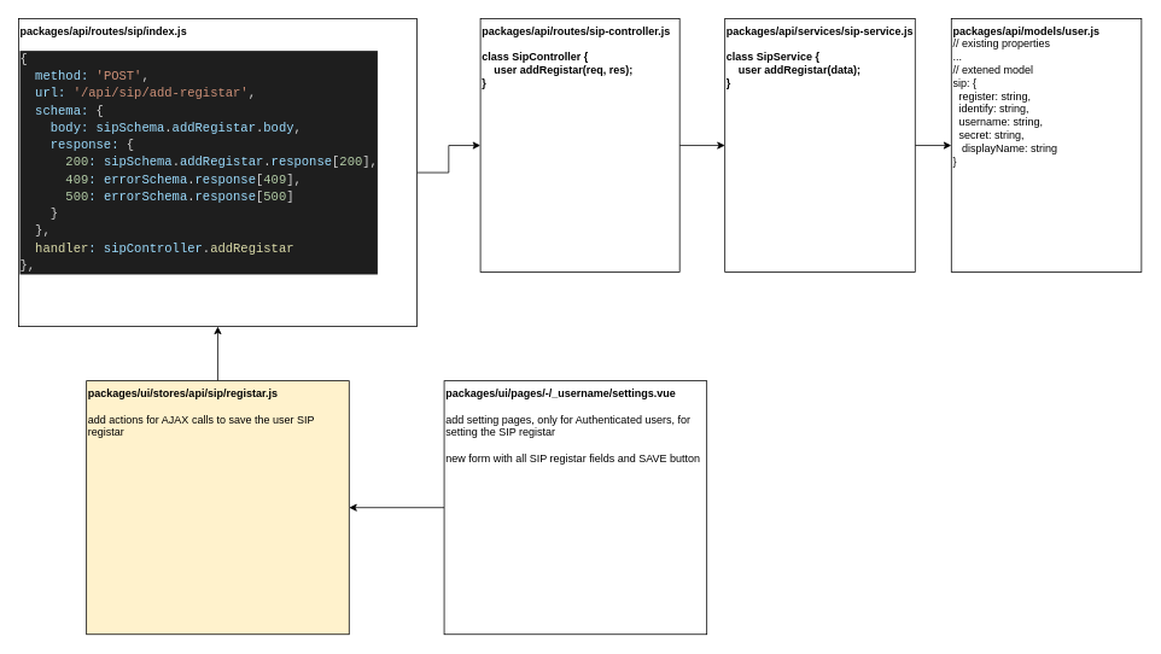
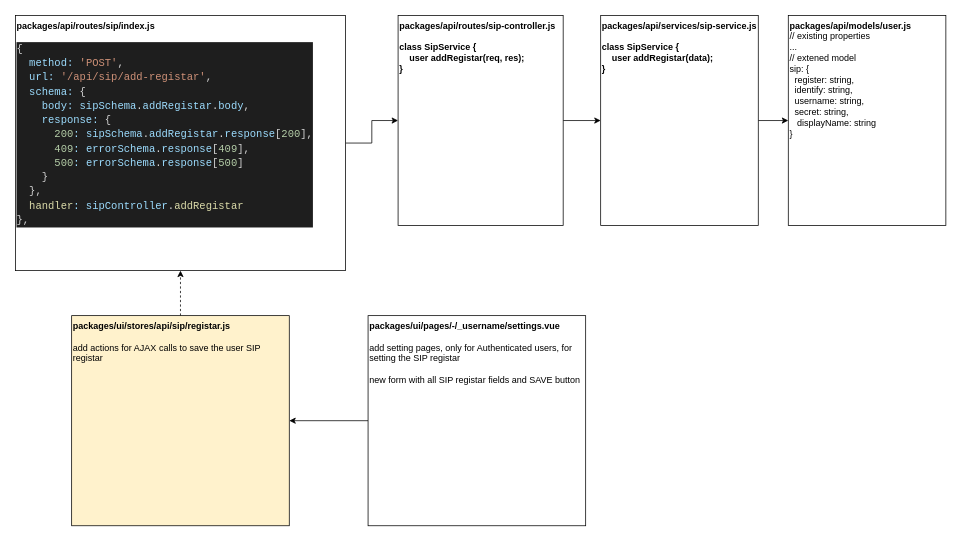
  <mxCell id="0" />
  <mxCell id="1" parent="0" />
  <mxCell id="2" value="&lt;b&gt;packages/api/models/user.js&lt;br&gt;&lt;/b&gt;// existing properties&lt;br&gt;...&amp;nbsp;&lt;br&gt;// extened model&lt;br&gt;sip: {&lt;br&gt;&amp;nbsp; register: string,&lt;br&gt;&amp;nbsp; identify: string,&lt;br&gt;&amp;nbsp; username: string,&lt;br&gt;&amp;nbsp; secret: string,&lt;br&gt;&amp;nbsp; &amp;nbsp;displayName: string&lt;br&gt;}" style="rounded=0;whiteSpace=wrap;html=1;align=left;verticalAlign=top;" parent="1" vertex="1"><mxGeometry x="1050" y="20" width="210" height="280" as="geometry" /></mxCell>
  <mxCell id="3" style="edgeStyle=orthogonalEdgeStyle;rounded=0;orthogonalLoop=1;jettySize=auto;html=1;" parent="1" source="4" target="2" edge="1"><mxGeometry relative="1" as="geometry" /></mxCell>
  <mxCell id="4" value="&lt;b&gt;packages/api/services/sip-service.js&lt;br&gt;&lt;br&gt;class SipService {&lt;br&gt;&amp;nbsp; &amp;nbsp; user addRegistar(data);&lt;br&gt;}&lt;br&gt;&lt;/b&gt;" style="rounded=0;whiteSpace=wrap;html=1;align=left;verticalAlign=top;" parent="1" vertex="1"><mxGeometry x="800" y="20" width="210" height="280" as="geometry" /></mxCell>
  <mxCell id="5" style="edgeStyle=orthogonalEdgeStyle;rounded=0;orthogonalLoop=1;jettySize=auto;html=1;" parent="1" source="6" target="8" edge="1"><mxGeometry relative="1" as="geometry" /></mxCell>
  <mxCell id="6" value="&lt;b&gt;packages/api/routes/sip/index.js&lt;br&gt;&lt;br&gt;&lt;/b&gt;&lt;div style=&quot;color: rgb(212 , 212 , 212) ; background-color: rgb(30 , 30 , 30) ; font-family: &amp;#34;consolas&amp;#34; , &amp;#34;courier new&amp;#34; , monospace ; font-size: 14px ; line-height: 19px&quot;&gt;&lt;div&gt;{&lt;/div&gt;&lt;div&gt;&amp;nbsp;&amp;nbsp;&lt;span style=&quot;color: #9cdcfe&quot;&gt;method&lt;/span&gt;&lt;span style=&quot;color: #9cdcfe&quot;&gt;:&lt;/span&gt;&amp;nbsp;&lt;span style=&quot;color: #ce9178&quot;&gt;'POST'&lt;/span&gt;,&lt;/div&gt;&lt;div&gt;&amp;nbsp;&amp;nbsp;&lt;span style=&quot;color: #9cdcfe&quot;&gt;url&lt;/span&gt;&lt;span style=&quot;color: #9cdcfe&quot;&gt;:&lt;/span&gt;&amp;nbsp;&lt;span style=&quot;color: #ce9178&quot;&gt;'/api/sip/add-registar'&lt;/span&gt;,&lt;/div&gt;&lt;div&gt;&amp;nbsp;&amp;nbsp;&lt;span style=&quot;color: #9cdcfe&quot;&gt;schema&lt;/span&gt;&lt;span style=&quot;color: #9cdcfe&quot;&gt;:&lt;/span&gt;&amp;nbsp;{&lt;/div&gt;&lt;div&gt;&amp;nbsp;&amp;nbsp;&amp;nbsp;&amp;nbsp;&lt;span style=&quot;color: #9cdcfe&quot;&gt;body&lt;/span&gt;&lt;span style=&quot;color: #9cdcfe&quot;&gt;:&lt;/span&gt;&amp;nbsp;&lt;span style=&quot;color: #9cdcfe&quot;&gt;sipSchema&lt;/span&gt;.&lt;span style=&quot;color: #9cdcfe&quot;&gt;addRegistar&lt;/span&gt;.&lt;span style=&quot;color: #9cdcfe&quot;&gt;body&lt;/span&gt;,&lt;/div&gt;&lt;div&gt;&amp;nbsp;&amp;nbsp;&amp;nbsp;&amp;nbsp;&lt;span style=&quot;color: #9cdcfe&quot;&gt;response&lt;/span&gt;&lt;span style=&quot;color: #9cdcfe&quot;&gt;:&lt;/span&gt;&amp;nbsp;{&lt;/div&gt;&lt;div&gt;&amp;nbsp;&amp;nbsp;&amp;nbsp;&amp;nbsp;&amp;nbsp;&amp;nbsp;&lt;span style=&quot;color: #b5cea8&quot;&gt;200&lt;/span&gt;&lt;span style=&quot;color: #9cdcfe&quot;&gt;:&lt;/span&gt;&amp;nbsp;&lt;span style=&quot;color: #9cdcfe&quot;&gt;sipSchema&lt;/span&gt;.&lt;span style=&quot;color: #9cdcfe&quot;&gt;addRegistar&lt;/span&gt;.&lt;span style=&quot;color: #9cdcfe&quot;&gt;response&lt;/span&gt;[&lt;span style=&quot;color: #b5cea8&quot;&gt;200&lt;/span&gt;],&lt;/div&gt;&lt;div&gt;&amp;nbsp;&amp;nbsp;&amp;nbsp;&amp;nbsp;&amp;nbsp;&amp;nbsp;&lt;span style=&quot;color: #b5cea8&quot;&gt;409&lt;/span&gt;&lt;span style=&quot;color: #9cdcfe&quot;&gt;:&lt;/span&gt;&amp;nbsp;&lt;span style=&quot;color: #9cdcfe&quot;&gt;errorSchema&lt;/span&gt;.&lt;span style=&quot;color: #9cdcfe&quot;&gt;response&lt;/span&gt;[&lt;span style=&quot;color: #b5cea8&quot;&gt;409&lt;/span&gt;],&lt;/div&gt;&lt;div&gt;&amp;nbsp;&amp;nbsp;&amp;nbsp;&amp;nbsp;&amp;nbsp;&amp;nbsp;&lt;span style=&quot;color: #b5cea8&quot;&gt;500&lt;/span&gt;&lt;span style=&quot;color: #9cdcfe&quot;&gt;:&lt;/span&gt;&amp;nbsp;&lt;span style=&quot;color: #9cdcfe&quot;&gt;errorSchema&lt;/span&gt;.&lt;span style=&quot;color: #9cdcfe&quot;&gt;response&lt;/span&gt;[&lt;span style=&quot;color: #b5cea8&quot;&gt;500&lt;/span&gt;]&lt;/div&gt;&lt;div&gt;&amp;nbsp;&amp;nbsp;&amp;nbsp;&amp;nbsp;}&lt;/div&gt;&lt;div&gt;&amp;nbsp;&amp;nbsp;},&lt;/div&gt;&lt;div&gt;&amp;nbsp;&amp;nbsp;&lt;span style=&quot;color: #dcdcaa&quot;&gt;handler&lt;/span&gt;&lt;span style=&quot;color: #9cdcfe&quot;&gt;:&lt;/span&gt;&amp;nbsp;&lt;span style=&quot;color: #9cdcfe&quot;&gt;sipController&lt;/span&gt;.&lt;span style=&quot;color: #dcdcaa&quot;&gt;addRegistar&lt;/span&gt;&lt;/div&gt;&lt;div&gt;},&lt;/div&gt;&lt;/div&gt;" style="rounded=0;whiteSpace=wrap;html=1;align=left;verticalAlign=top;" parent="1" vertex="1"><mxGeometry x="20" y="20" width="440" height="340" as="geometry" /></mxCell>
  <mxCell id="7" style="edgeStyle=orthogonalEdgeStyle;rounded=0;orthogonalLoop=1;jettySize=auto;html=1;" parent="1" source="8" target="4" edge="1"><mxGeometry relative="1" as="geometry" /></mxCell>
- <mxCell id="8" value="&lt;b&gt;packages/api/routes/sip-controller.js&lt;br&gt;&lt;br&gt;class SipController {&lt;br&gt;&amp;nbsp; &amp;nbsp; user addRegistar(req, res);&lt;br&gt;}&lt;br&gt;&lt;/b&gt;" style="rounded=0;whiteSpace=wrap;html=1;align=left;verticalAlign=top;" parent="1" vertex="1"><mxGeometry x="530" y="20" width="220" height="280" as="geometry" /></mxCell>
+ <mxCell id="8" value="&lt;b&gt;packages/api/routes/sip-controller.js&lt;br&gt;&lt;br&gt;class SipService {&lt;br&gt;&amp;nbsp; &amp;nbsp; user addRegistar(req, res);&lt;br&gt;}&lt;br&gt;&lt;/b&gt;" style="rounded=0;whiteSpace=wrap;html=1;align=left;verticalAlign=top;" parent="1" vertex="1"><mxGeometry x="530" y="20" width="220" height="280" as="geometry" /></mxCell>
  <mxCell id="9" style="edgeStyle=orthogonalEdgeStyle;rounded=0;orthogonalLoop=1;jettySize=auto;html=1;" parent="1" source="10" target="12" edge="1"><mxGeometry relative="1" as="geometry" /></mxCell>
  <mxCell id="10" value="&lt;b&gt;packages/ui/pages/-/_username/settings.vue&lt;/b&gt;&lt;br&gt;&lt;br&gt;add setting pages, only for Authenticated users, for setting the SIP registar&lt;br&gt;&lt;br&gt;new form with all SIP registar fields and SAVE button" style="rounded=0;whiteSpace=wrap;html=1;align=left;verticalAlign=top;" parent="1" vertex="1"><mxGeometry x="490" y="420" width="290" height="280" as="geometry" /></mxCell>
- <mxCell id="11" style="edgeStyle=orthogonalEdgeStyle;rounded=0;orthogonalLoop=1;jettySize=auto;html=1;" parent="1" source="12" target="6" edge="1"><mxGeometry relative="1" as="geometry" /></mxCell>
+ <mxCell id="11" style="edgeStyle=orthogonalEdgeStyle;rounded=0;orthogonalLoop=1;jettySize=auto;html=1;dashed=1;" parent="1" source="12" target="6" edge="1"><mxGeometry relative="1" as="geometry" /></mxCell>
  <mxCell id="12" value="&lt;b&gt;packages/ui/stores/api/sip/registar.js&lt;/b&gt;&lt;br&gt;&lt;br&gt;add actions for AJAX calls to save the user SIP registar" style="rounded=0;whiteSpace=wrap;html=1;align=left;verticalAlign=top;fillColor=#fff2cc;" parent="1" vertex="1"><mxGeometry x="95" y="420" width="290" height="280" as="geometry" /></mxCell>
